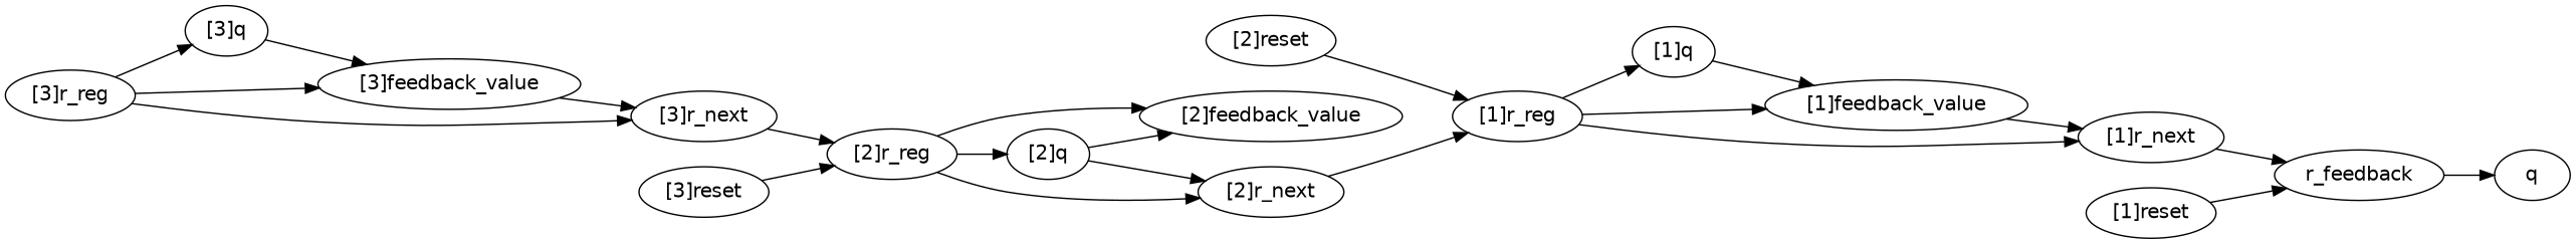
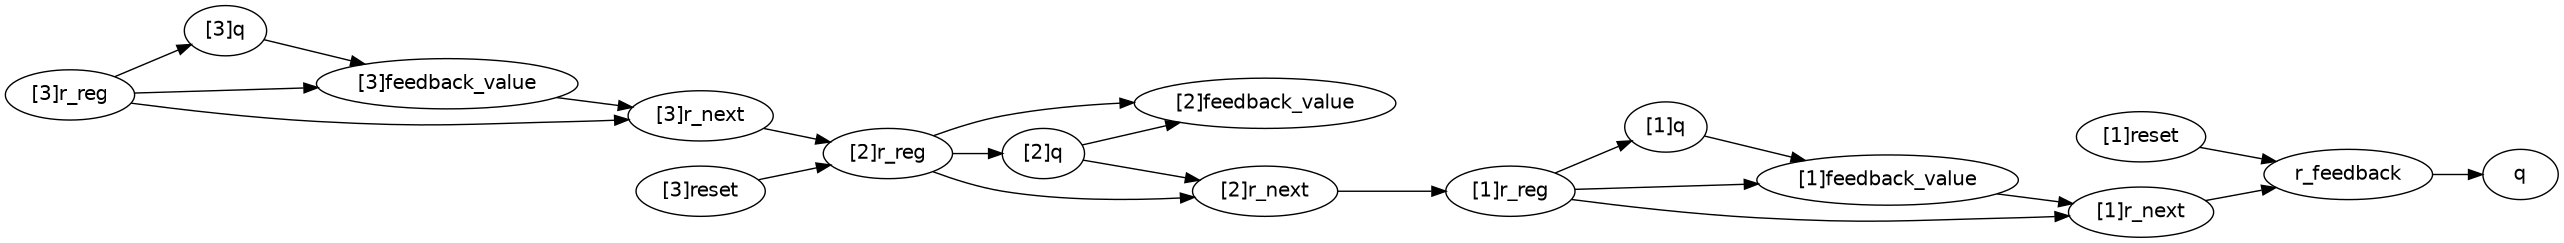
  strict digraph {
    fontname="DejaVu Sans"
    rankdir=LR
    node [fontname="DejaVu Sans"]
    edge [fontname="DejaVu Sans"]
-   "[2]reset" [complexity=14 importance=2.74877989969 rank=0.196341421407]
    "[1]r_reg" [complexity=13 importance=1.32438994985 rank=0.101876149988]
    "[1]q" [complexity=11 importance=1.04634164148 rank=0.0951219674075]
    "[1]feedback_value" [complexity=7 importance=0.9 rank=0.128571428571]
    "[1]r_next" [complexity=4 importance=0.680487839185 rank=0.170121959796]
    n6 [complexity=2 importance=0.424389949846 label=r_feedback rank=0.212194974923]
    q [complexity=0 importance=0.146341641482 rank=0.0]
    "[3]q" [complexity=33 importance=2.84634164148 rank=0.0862527770146]
    "[3]feedback_value" [complexity=29 importance=2.7 rank=0.0931034482759]
    "[3]r_next" [complexity=26 importance=2.48048783918 rank=0.0954033784302]
    "[2]r_reg" [complexity=24 importance=2.22438994985 rank=0.0926829145769]
    "[2]feedback_value" [complexity=18 importance=1.8 rank=0.1]
    "[2]r_next" [complexity=15 importance=1.58048783918 rank=0.105365855946]
    "[2]q" [complexity=22 importance=1.94634164148 rank=0.0884700746128]
    "[3]r_reg" [complexity=35 importance=3.12438994985 rank=0.0892682842813]
    "[1]reset" [complexity=3 importance=0.948779899691 rank=0.316259966564]
    "[3]reset" [complexity=25 importance=4.54877989969 rank=0.181951195988]
-   "[2]reset" -> "[1]r_reg"
    "[1]r_reg" -> "[1]q"
    "[1]r_reg" -> "[1]feedback_value"
    "[1]r_reg" -> "[1]r_next"
    "[1]q" -> "[1]feedback_value"
    "[1]feedback_value" -> "[1]r_next"
    "[1]r_next" -> n6
    n6 -> q
    "[3]q" -> "[3]feedback_value"
    "[3]feedback_value" -> "[3]r_next"
    "[3]r_next" -> "[2]r_reg"
    "[2]r_reg" -> "[2]feedback_value"
    "[2]r_reg" -> "[2]r_next"
    "[2]r_reg" -> "[2]q"
    "[2]r_next" -> "[1]r_reg"
    "[2]q" -> "[2]feedback_value"
    "[2]q" -> "[2]r_next"
    "[3]r_reg" -> "[3]q"
    "[3]r_reg" -> "[3]feedback_value"
    "[3]r_reg" -> "[3]r_next"
    "[1]reset" -> n6
    "[3]reset" -> "[2]r_reg"
  }
